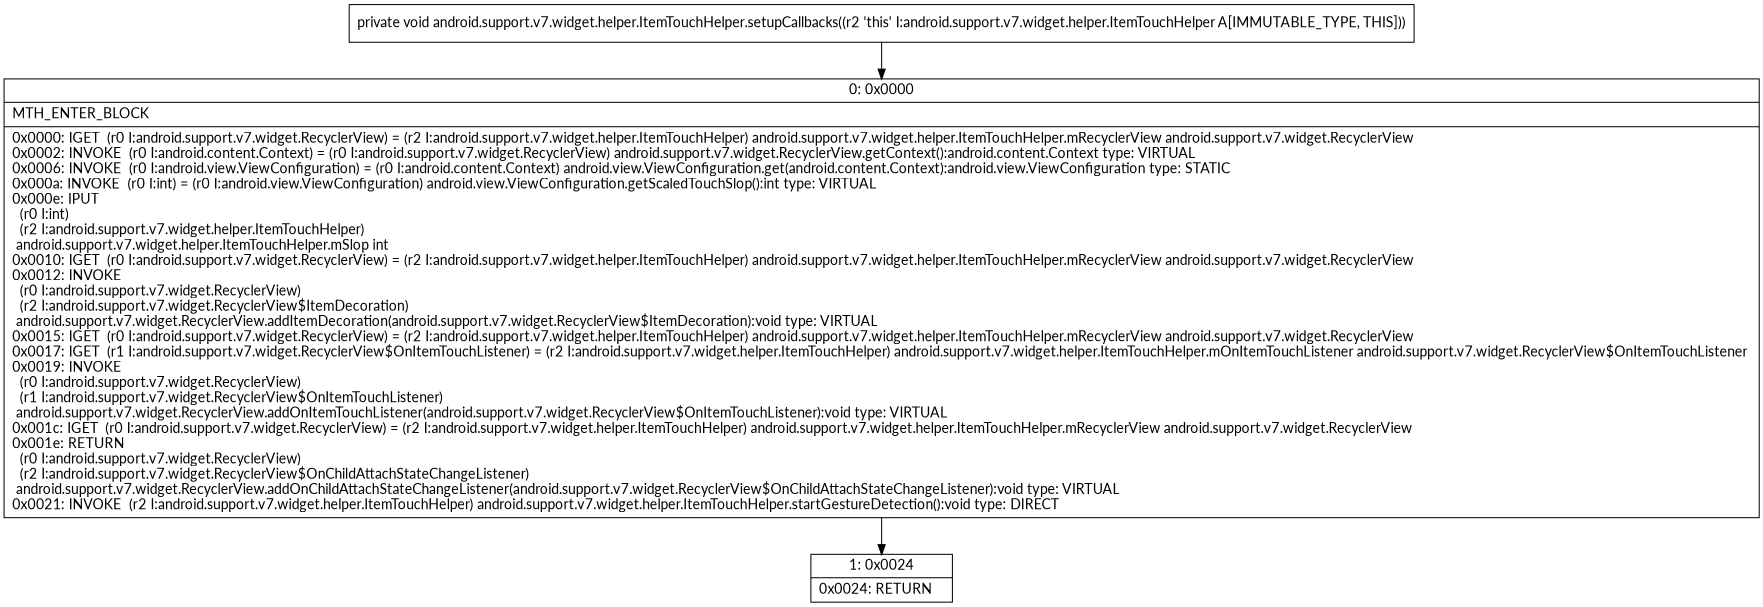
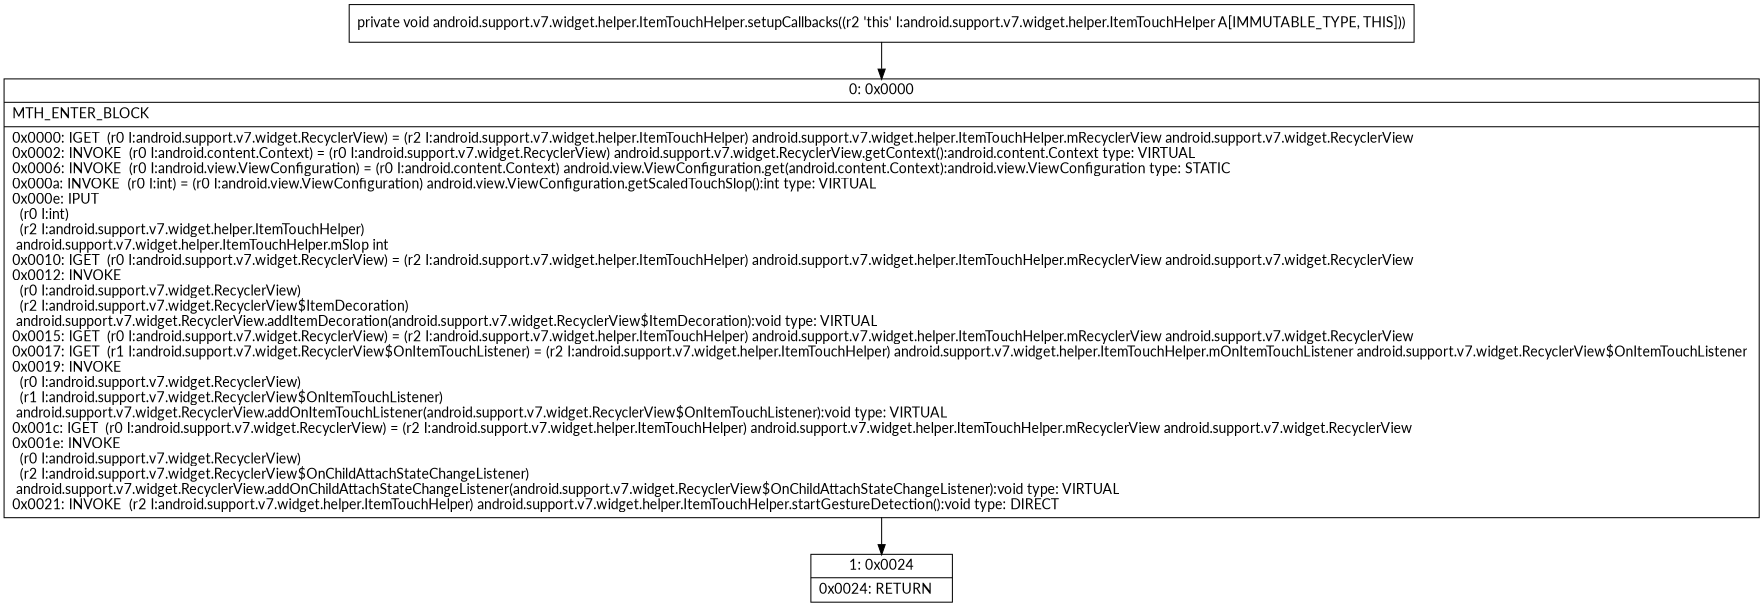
  digraph {
    fontname=Lato
    node [shape=record fontname=Lato]
    edge [fontname=Lato]
-   n1 [label="{0\:\ 0x0000|MTH_ENTER_BLOCK\l|0x0000: IGET  (r0 I:android.support.v7.widget.RecyclerView) = (r2 I:android.support.v7.widget.helper.ItemTouchHelper) android.support.v7.widget.helper.ItemTouchHelper.mRecyclerView android.support.v7.widget.RecyclerView \l0x0002: INVOKE  (r0 I:android.content.Context) = (r0 I:android.support.v7.widget.RecyclerView) android.support.v7.widget.RecyclerView.getContext():android.content.Context type: VIRTUAL \l0x0006: INVOKE  (r0 I:android.view.ViewConfiguration) = (r0 I:android.content.Context) android.view.ViewConfiguration.get(android.content.Context):android.view.ViewConfiguration type: STATIC \l0x000a: INVOKE  (r0 I:int) = (r0 I:android.view.ViewConfiguration) android.view.ViewConfiguration.getScaledTouchSlop():int type: VIRTUAL \l0x000e: IPUT  \l  (r0 I:int)\l  (r2 I:android.support.v7.widget.helper.ItemTouchHelper)\l android.support.v7.widget.helper.ItemTouchHelper.mSlop int \l0x0010: IGET  (r0 I:android.support.v7.widget.RecyclerView) = (r2 I:android.support.v7.widget.helper.ItemTouchHelper) android.support.v7.widget.helper.ItemTouchHelper.mRecyclerView android.support.v7.widget.RecyclerView \l0x0012: INVOKE  \l  (r0 I:android.support.v7.widget.RecyclerView)\l  (r2 I:android.support.v7.widget.RecyclerView$ItemDecoration)\l android.support.v7.widget.RecyclerView.addItemDecoration(android.support.v7.widget.RecyclerView$ItemDecoration):void type: VIRTUAL \l0x0015: IGET  (r0 I:android.support.v7.widget.RecyclerView) = (r2 I:android.support.v7.widget.helper.ItemTouchHelper) android.support.v7.widget.helper.ItemTouchHelper.mRecyclerView android.support.v7.widget.RecyclerView \l0x0017: IGET  (r1 I:android.support.v7.widget.RecyclerView$OnItemTouchListener) = (r2 I:android.support.v7.widget.helper.ItemTouchHelper) android.support.v7.widget.helper.ItemTouchHelper.mOnItemTouchListener android.support.v7.widget.RecyclerView$OnItemTouchListener \l0x0019: INVOKE  \l  (r0 I:android.support.v7.widget.RecyclerView)\l  (r1 I:android.support.v7.widget.RecyclerView$OnItemTouchListener)\l android.support.v7.widget.RecyclerView.addOnItemTouchListener(android.support.v7.widget.RecyclerView$OnItemTouchListener):void type: VIRTUAL \l0x001c: IGET  (r0 I:android.support.v7.widget.RecyclerView) = (r2 I:android.support.v7.widget.helper.ItemTouchHelper) android.support.v7.widget.helper.ItemTouchHelper.mRecyclerView android.support.v7.widget.RecyclerView \l0x001e: RETURN  \l  (r0 I:android.support.v7.widget.RecyclerView)\l  (r2 I:android.support.v7.widget.RecyclerView$OnChildAttachStateChangeListener)\l android.support.v7.widget.RecyclerView.addOnChildAttachStateChangeListener(android.support.v7.widget.RecyclerView$OnChildAttachStateChangeListener):void type: VIRTUAL \l0x0021: INVOKE  (r2 I:android.support.v7.widget.helper.ItemTouchHelper) android.support.v7.widget.helper.ItemTouchHelper.startGestureDetection():void type: DIRECT \l}"]
+   n1 [label="{0\:\ 0x0000|MTH_ENTER_BLOCK\l|0x0000: IGET  (r0 I:android.support.v7.widget.RecyclerView) = (r2 I:android.support.v7.widget.helper.ItemTouchHelper) android.support.v7.widget.helper.ItemTouchHelper.mRecyclerView android.support.v7.widget.RecyclerView \l0x0002: INVOKE  (r0 I:android.content.Context) = (r0 I:android.support.v7.widget.RecyclerView) android.support.v7.widget.RecyclerView.getContext():android.content.Context type: VIRTUAL \l0x0006: INVOKE  (r0 I:android.view.ViewConfiguration) = (r0 I:android.content.Context) android.view.ViewConfiguration.get(android.content.Context):android.view.ViewConfiguration type: STATIC \l0x000a: INVOKE  (r0 I:int) = (r0 I:android.view.ViewConfiguration) android.view.ViewConfiguration.getScaledTouchSlop():int type: VIRTUAL \l0x000e: IPUT  \l  (r0 I:int)\l  (r2 I:android.support.v7.widget.helper.ItemTouchHelper)\l android.support.v7.widget.helper.ItemTouchHelper.mSlop int \l0x0010: IGET  (r0 I:android.support.v7.widget.RecyclerView) = (r2 I:android.support.v7.widget.helper.ItemTouchHelper) android.support.v7.widget.helper.ItemTouchHelper.mRecyclerView android.support.v7.widget.RecyclerView \l0x0012: INVOKE  \l  (r0 I:android.support.v7.widget.RecyclerView)\l  (r2 I:android.support.v7.widget.RecyclerView$ItemDecoration)\l android.support.v7.widget.RecyclerView.addItemDecoration(android.support.v7.widget.RecyclerView$ItemDecoration):void type: VIRTUAL \l0x0015: IGET  (r0 I:android.support.v7.widget.RecyclerView) = (r2 I:android.support.v7.widget.helper.ItemTouchHelper) android.support.v7.widget.helper.ItemTouchHelper.mRecyclerView android.support.v7.widget.RecyclerView \l0x0017: IGET  (r1 I:android.support.v7.widget.RecyclerView$OnItemTouchListener) = (r2 I:android.support.v7.widget.helper.ItemTouchHelper) android.support.v7.widget.helper.ItemTouchHelper.mOnItemTouchListener android.support.v7.widget.RecyclerView$OnItemTouchListener \l0x0019: INVOKE  \l  (r0 I:android.support.v7.widget.RecyclerView)\l  (r1 I:android.support.v7.widget.RecyclerView$OnItemTouchListener)\l android.support.v7.widget.RecyclerView.addOnItemTouchListener(android.support.v7.widget.RecyclerView$OnItemTouchListener):void type: VIRTUAL \l0x001c: IGET  (r0 I:android.support.v7.widget.RecyclerView) = (r2 I:android.support.v7.widget.helper.ItemTouchHelper) android.support.v7.widget.helper.ItemTouchHelper.mRecyclerView android.support.v7.widget.RecyclerView \l0x001e: INVOKE  \l  (r0 I:android.support.v7.widget.RecyclerView)\l  (r2 I:android.support.v7.widget.RecyclerView$OnChildAttachStateChangeListener)\l android.support.v7.widget.RecyclerView.addOnChildAttachStateChangeListener(android.support.v7.widget.RecyclerView$OnChildAttachStateChangeListener):void type: VIRTUAL \l0x0021: INVOKE  (r2 I:android.support.v7.widget.helper.ItemTouchHelper) android.support.v7.widget.helper.ItemTouchHelper.startGestureDetection():void type: DIRECT \l}"]
    n2 [label="{1\:\ 0x0024|0x0024: RETURN   \l}"]
    n3 [label="{private void android.support.v7.widget.helper.ItemTouchHelper.setupCallbacks((r2 'this' I:android.support.v7.widget.helper.ItemTouchHelper A[IMMUTABLE_TYPE, THIS])) }"]
    n1 -> n2
    n3 -> n1
  }
